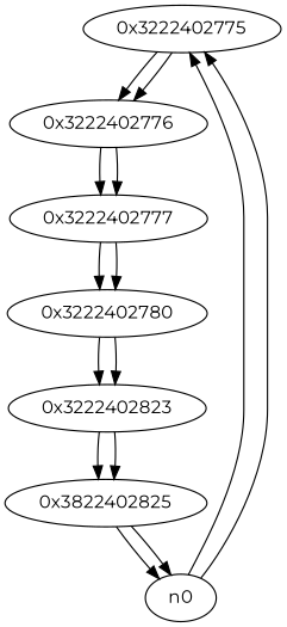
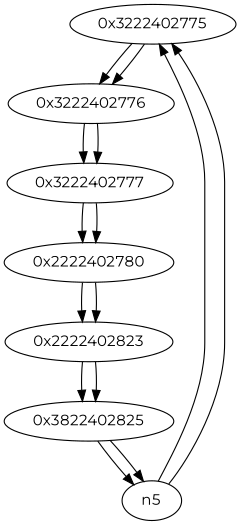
  digraph {
    fontname=Montserrat
    node [fontname=Montserrat]
    edge [fontname=Montserrat]
    n1 [label="0x3222402775"]
    n2 [label="0x3222402776"]
    n3 [label="0x3222402777"]
-   n4 [label="0x3222402780"]
-   n5 [label="0x3222402823"]
+   n4 [label="0x2222402780"]
+   n5 [label="0x2222402823"]
    n6 [label="0x3822402825"]
-   n0
+   n0 [label=n5]
    n1 -> n2
    n1 -> n2
    n2 -> n3
    n2 -> n3
    n3 -> n4
    n3 -> n4
    n4 -> n5
    n4 -> n5
    n5 -> n6
    n5 -> n6
    n6 -> n0
    n6 -> n0
    n0 -> n1
    n0 -> n1
  }
